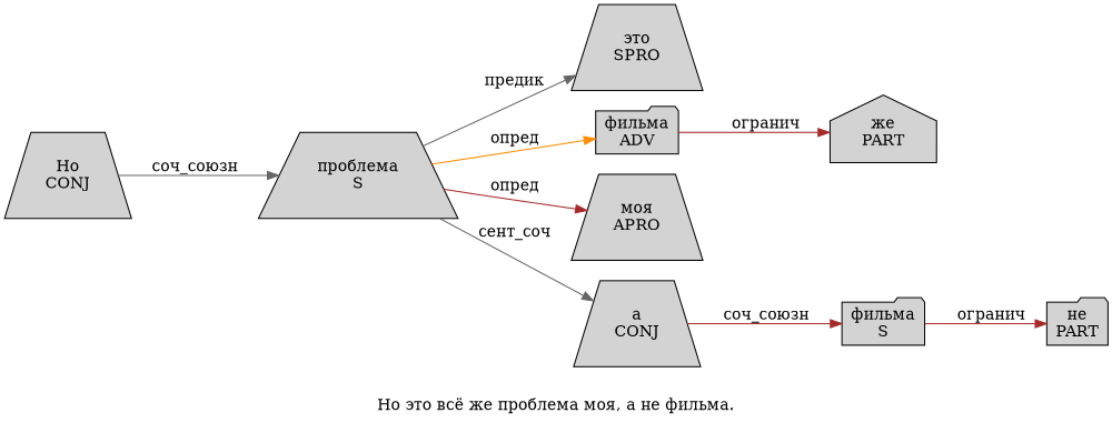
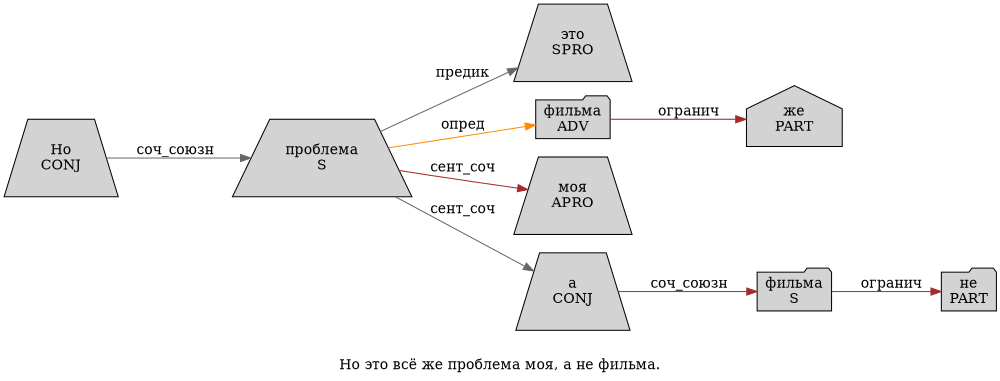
  digraph {
    label="Но это всё же проблема моя, а не фильма."
    rankdir=LR
    node [fillcolor=lightgray penwidth=1 shape=trapezium style=filled]
    edge [color=brown]
    n1 [label="Но\nCONJ"]
    n2 [label="проблема\nS"]
    n3 [label="это\nSPRO"]
    n4 [label="фильма\nADV" shape=folder]
    n5 [label="моя\nAPRO"]
    n6 [label="а\nCONJ"]
    n7 [label="же\nPART" shape=house]
    n8 [label="фильма\nS" shape=folder]
    n9 [label="не\nPART" shape=folder]
    n1 -> n2 [color=gray40 label="соч_союзн"]
    n2 -> n3 [color=gray40 label="предик"]
    n2 -> n4 [color=darkorange label="опред"]
-   n2 -> n5 [label="опред"]
+   n2 -> n5 [label="сент_соч"]
    n2 -> n6 [color=gray40 label="сент_соч"]
    n4 -> n7 [label="огранич"]
    n6 -> n8 [label="соч_союзн"]
    n8 -> n9 [label="огранич"]
  }
